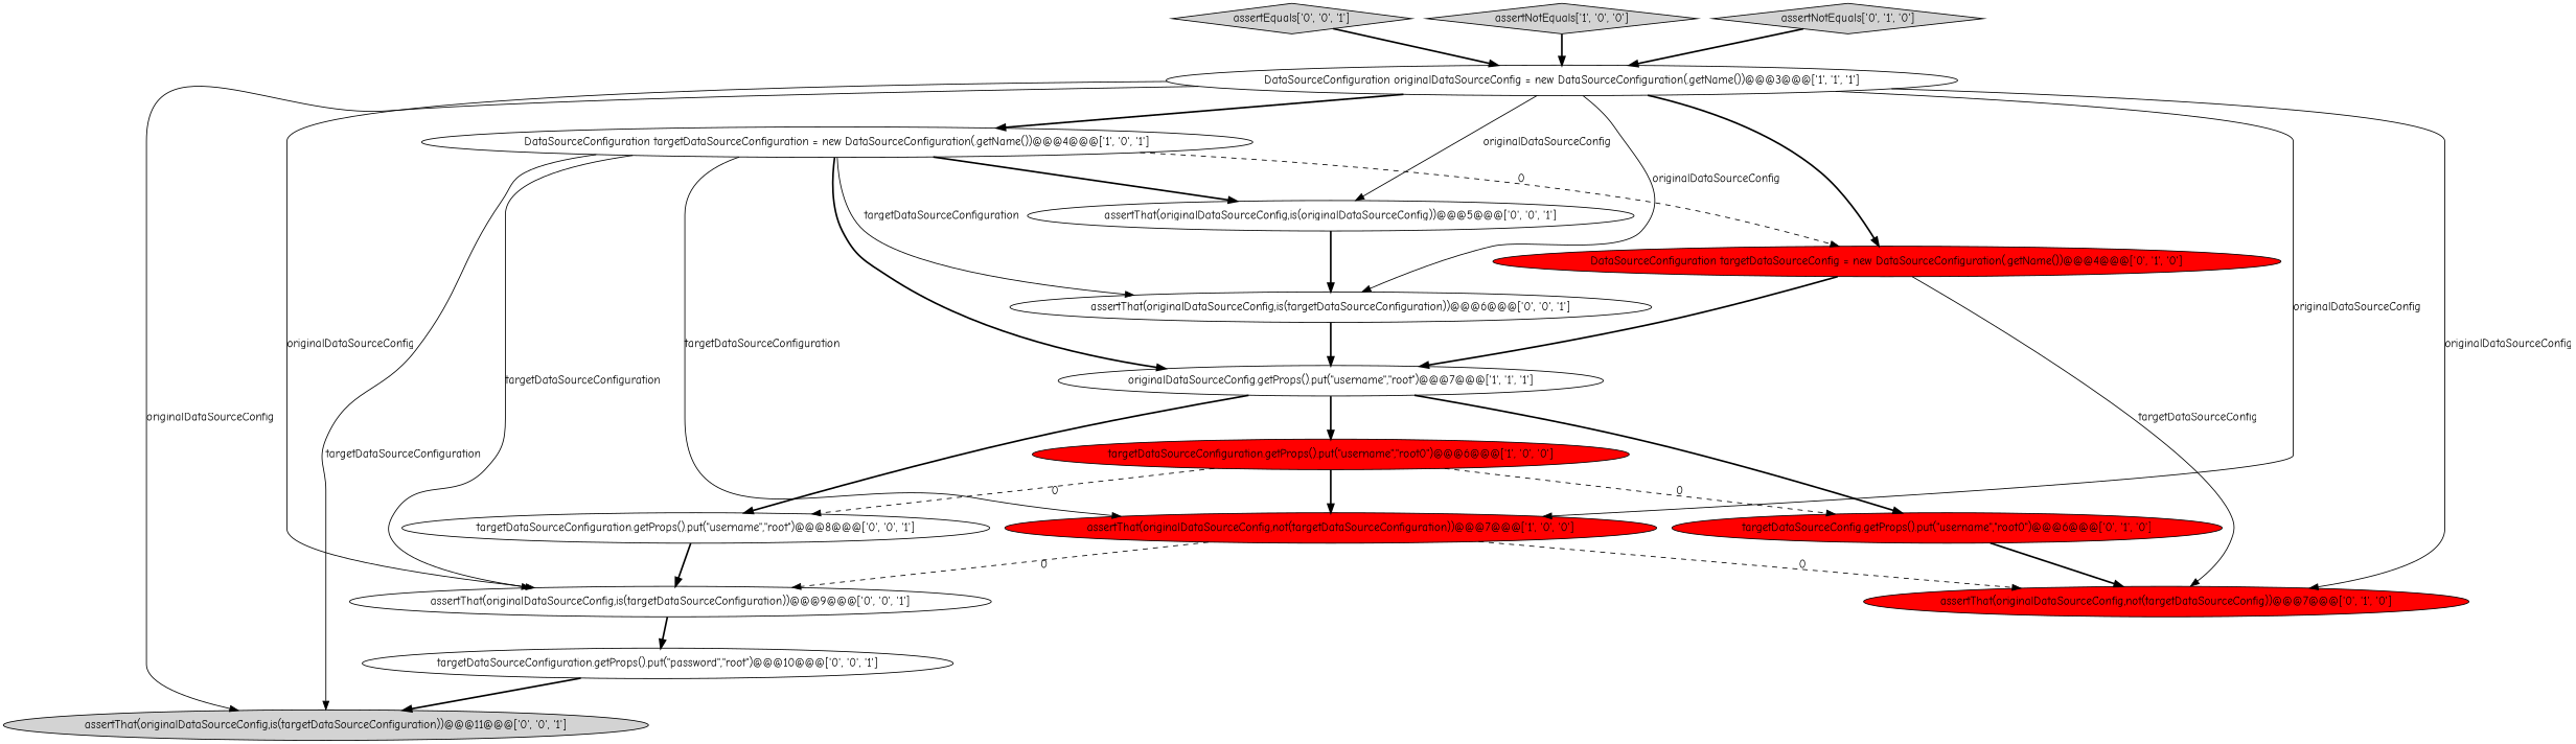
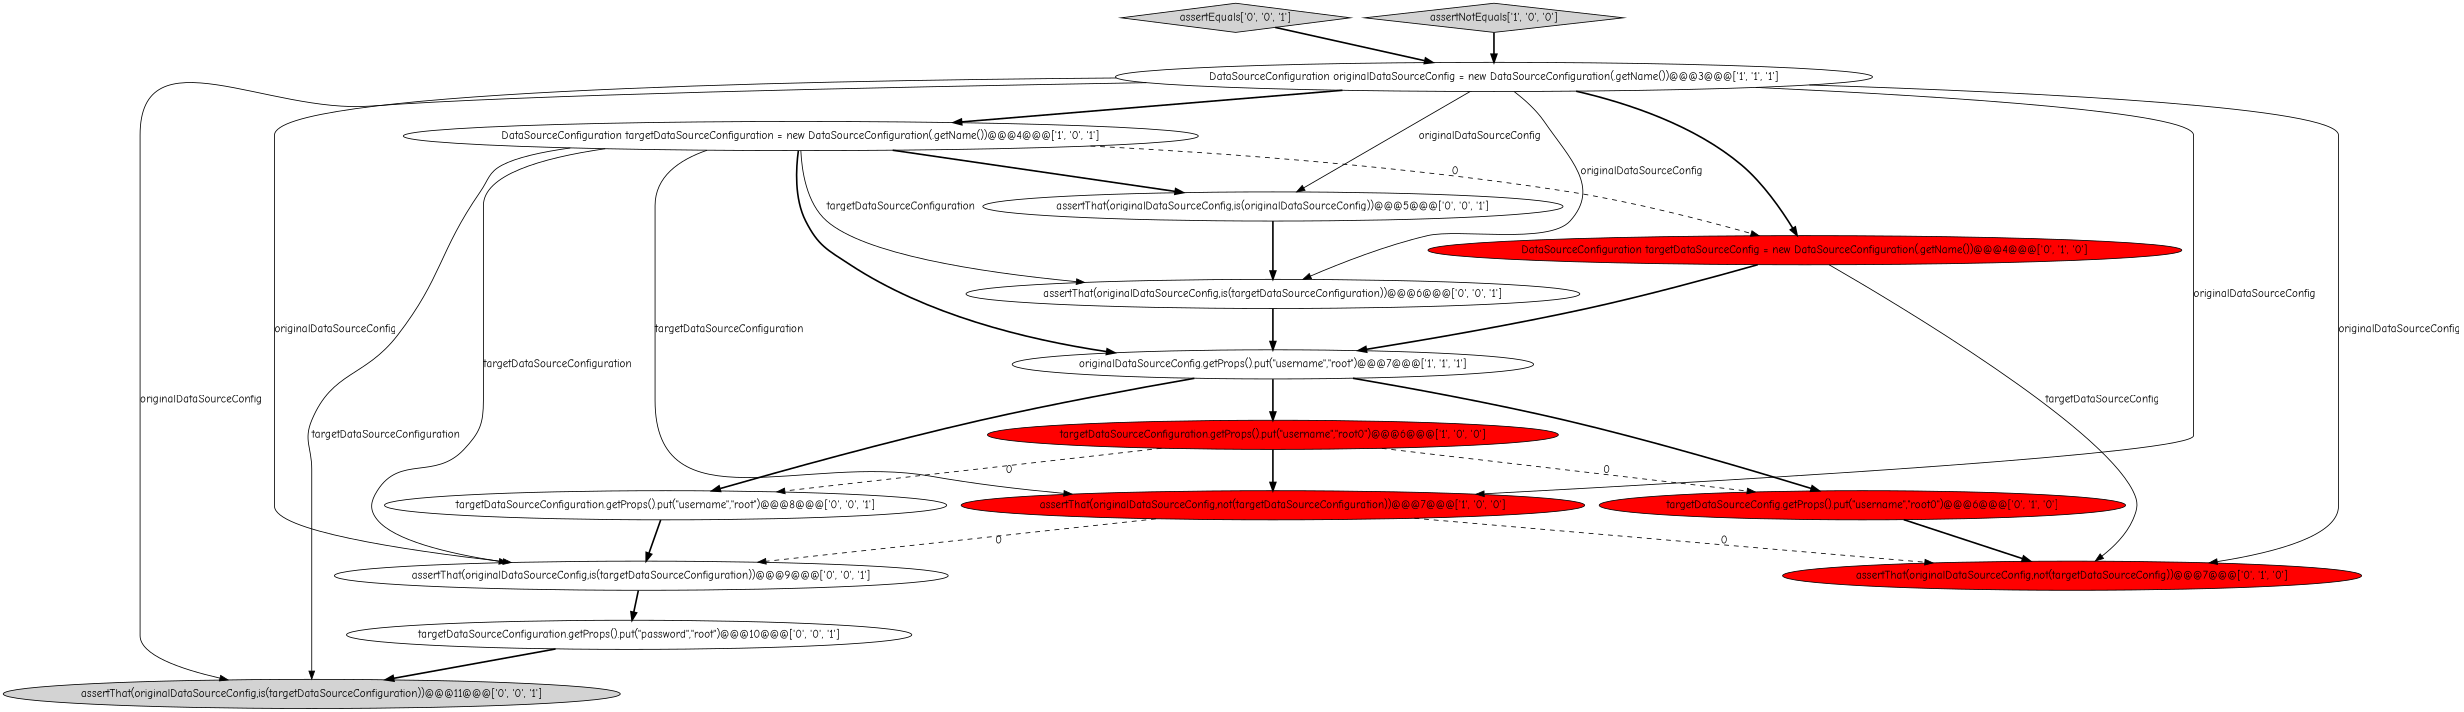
  digraph {
    fontname="Comic Neue"
    node [fillcolor=white shape=ellipse style=filled fontname="Comic Neue"]
    edge [style=bold fontname="Comic Neue"]
    n1 [fillcolor=lightgray label="assertEquals['0', '0', '1']" shape=diamond]
    n2 [label="DataSourceConfiguration originalDataSourceConfig = new DataSourceConfiguration(.getName())@@@3@@@['1', '1', '1']"]
    n3 [fillcolor=lightgray label="assertNotEquals['1', '0', '0']" shape=diamond]
    n4 [label="DataSourceConfiguration targetDataSourceConfiguration = new DataSourceConfiguration(.getName())@@@4@@@['1', '0', '1']"]
    n5 [label="assertThat(originalDataSourceConfig,is(targetDataSourceConfiguration))@@@9@@@['0', '0', '1']"]
    n6 [fillcolor=red label="assertThat(originalDataSourceConfig,not(targetDataSourceConfiguration))@@@7@@@['1', '0', '0']"]
    n7 [fillcolor=lightgray label="assertThat(originalDataSourceConfig,is(targetDataSourceConfiguration))@@@11@@@['0', '0', '1']"]
    n8 [label="assertThat(originalDataSourceConfig,is(targetDataSourceConfiguration))@@@6@@@['0', '0', '1']"]
    n9 [label="originalDataSourceConfig.getProps().put(\"username\",\"root\")@@@7@@@['1', '1', '1']"]
    n10 [fillcolor=red label="DataSourceConfiguration targetDataSourceConfig = new DataSourceConfiguration(.getName())@@@4@@@['0', '1', '0']"]
    n11 [label="assertThat(originalDataSourceConfig,is(originalDataSourceConfig))@@@5@@@['0', '0', '1']"]
    n12 [label="targetDataSourceConfiguration.getProps().put(\"password\",\"root\")@@@10@@@['0', '0', '1']"]
    n13 [fillcolor=red label="targetDataSourceConfig.getProps().put(\"username\",\"root0\")@@@6@@@['0', '1', '0']"]
    n14 [fillcolor=red label="assertThat(originalDataSourceConfig,not(targetDataSourceConfig))@@@7@@@['0', '1', '0']"]
    n15 [fillcolor=red label="targetDataSourceConfiguration.getProps().put(\"username\",\"root0\")@@@6@@@['1', '0', '0']"]
    n16 [label="targetDataSourceConfiguration.getProps().put(\"username\",\"root\")@@@8@@@['0', '0', '1']"]
-   n17 [fillcolor=lightgray label="assertNotEquals['0', '1', '0']" shape=diamond]
    n1 -> n2
    n2 -> n4
    n2 -> n5 [label=originalDataSourceConfig style=solid]
    n2 -> n6 [label=originalDataSourceConfig style=solid]
    n2 -> n7 [label=originalDataSourceConfig style=solid]
    n2 -> n8 [label=originalDataSourceConfig style=solid]
    n2 -> n10
    n2 -> n11 [label=originalDataSourceConfig style=solid]
    n2 -> n14 [label=originalDataSourceConfig style=solid]
    n3 -> n2
    n4 -> n5 [label=targetDataSourceConfiguration style=solid]
    n4 -> n6 [label=targetDataSourceConfiguration style=solid]
    n4 -> n7 [label=targetDataSourceConfiguration style=solid]
    n4 -> n8 [label=targetDataSourceConfiguration style=solid]
    n4 -> n9
    n4 -> n10 [label=0 style=dashed]
    n4 -> n11
    n5 -> n12
    n6 -> n5 [label=0 style=dashed]
    n6 -> n14 [label=0 style=dashed]
    n8 -> n9
    n9 -> n13
    n9 -> n15
    n9 -> n16
    n10 -> n9
    n10 -> n14 [label=targetDataSourceConfig style=solid]
    n11 -> n8
    n12 -> n7
    n13 -> n14
    n15 -> n6
    n15 -> n13 [label=0 style=dashed]
    n15 -> n16 [label=0 style=dashed]
    n16 -> n5
-   n17 -> n2
  }
